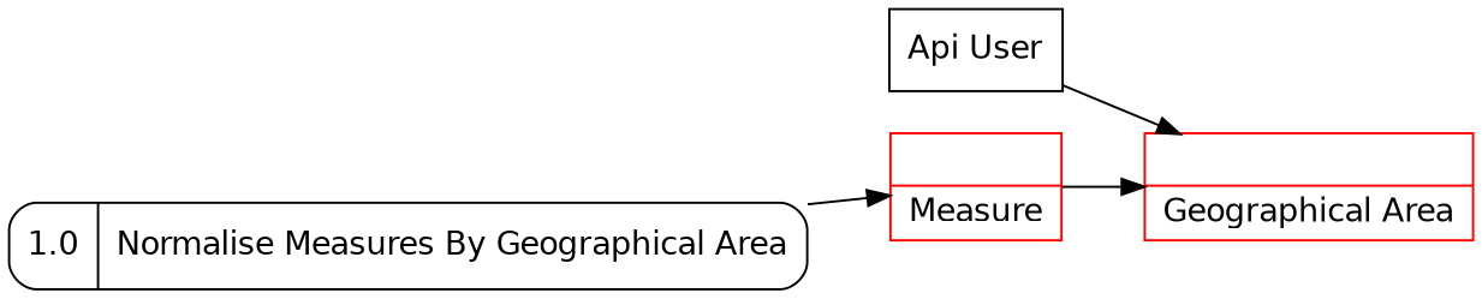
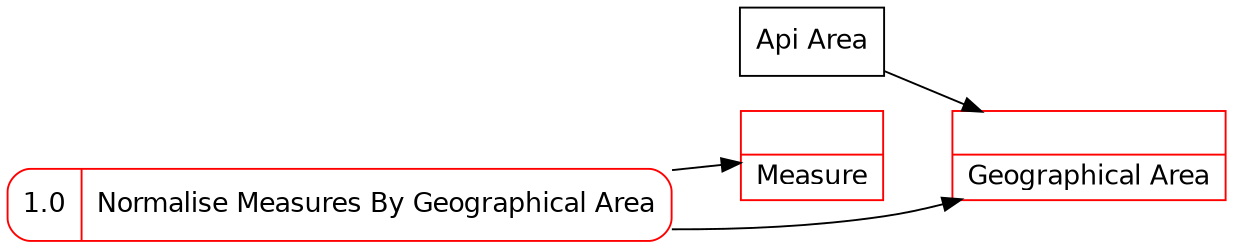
  digraph {
    fontname="DejaVu Sans"
    rankdir=LR
    node [fontname="DejaVu Sans" shape=record]
    edge [fontname="DejaVu Sans"]
    n1 [color=red label="<f0>  |<f1> Measure "]
    n2 [color=red label="<f0>  |<f1> Geographical Area "]
-   n3 [label="Api User" shape=box]
-   n4 [label="{<f0> 1.0|<f1> Normalise Measures By Geographical Area }" shape=Mrecord]
+   n3 [label="Api Area" shape=box]
+   n4 [label="{<f0> 1.0|<f1> Normalise Measures By Geographical Area }" shape=Mrecord color=red]
    n3 -> n2
    n4 -> n1
-   n1 -> n2
+   n4 -> n2
  }
